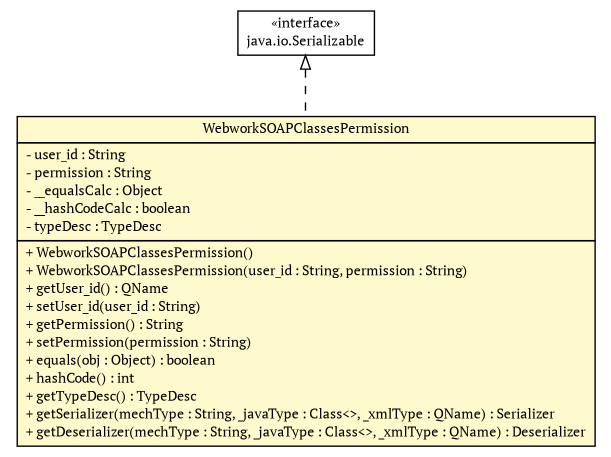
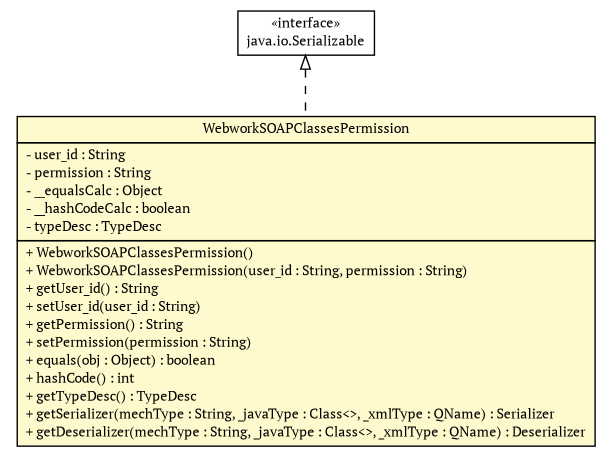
  digraph {
    nodesep=0.25
    ranksep=0.5
    fontname="PT Serif"
    node [fontcolor=black fontname="PT Serif" fontsize=10.0 shape=plaintext]
-   n1 [label=<<table title="edu.missouri.math.webwork.WebworkSOAP.WebworkSOAPClassesPermission" border="0" cellborder="1" cellspacing="0" cellpadding="2" port="p" bgcolor="lemonChiffon" href="./WebworkSOAPClassesPermission.html"> 		<tr><td><table border="0" cellspacing="0" cellpadding="1"> <tr><td align="center" balign="center"> WebworkSOAPClassesPermission </td></tr> 		</table></td></tr> 		<tr><td><table border="0" cellspacing="0" cellpadding="1"> <tr><td align="left" balign="left"> - user_id : String </td></tr> <tr><td align="left" balign="left"> - permission : String </td></tr> <tr><td align="left" balign="left"> - __equalsCalc : Object </td></tr> <tr><td align="left" balign="left"> - __hashCodeCalc : boolean </td></tr> <tr><td align="left" balign="left"> - typeDesc : TypeDesc </td></tr> 		</table></td></tr> 		<tr><td><table border="0" cellspacing="0" cellpadding="1"> <tr><td align="left" balign="left"> + WebworkSOAPClassesPermission() </td></tr> <tr><td align="left" balign="left"> + WebworkSOAPClassesPermission(user_id : String, permission : String) </td></tr> <tr><td align="left" balign="left"> + getUser_id() : QName </td></tr> <tr><td align="left" balign="left"> + setUser_id(user_id : String) </td></tr> <tr><td align="left" balign="left"> + getPermission() : String </td></tr> <tr><td align="left" balign="left"> + setPermission(permission : String) </td></tr> <tr><td align="left" balign="left"> + equals(obj : Object) : boolean </td></tr> <tr><td align="left" balign="left"> + hashCode() : int </td></tr> <tr><td align="left" balign="left"> + getTypeDesc() : TypeDesc </td></tr> <tr><td align="left" balign="left"> + getSerializer(mechType : String, _javaType : Class&lt;&gt;, _xmlType : QName) : Serializer </td></tr> <tr><td align="left" balign="left"> + getDeserializer(mechType : String, _javaType : Class&lt;&gt;, _xmlType : QName) : Deserializer </td></tr> 		</table></td></tr> 		</table>>]
+   n1 [label=<<table title="edu.missouri.math.webwork.WebworkSOAP.WebworkSOAPClassesPermission" border="0" cellborder="1" cellspacing="0" cellpadding="2" port="p" bgcolor="lemonChiffon" href="./WebworkSOAPClassesPermission.html"> 		<tr><td><table border="0" cellspacing="0" cellpadding="1"> <tr><td align="center" balign="center"> WebworkSOAPClassesPermission </td></tr> 		</table></td></tr> 		<tr><td><table border="0" cellspacing="0" cellpadding="1"> <tr><td align="left" balign="left"> - user_id : String </td></tr> <tr><td align="left" balign="left"> - permission : String </td></tr> <tr><td align="left" balign="left"> - __equalsCalc : Object </td></tr> <tr><td align="left" balign="left"> - __hashCodeCalc : boolean </td></tr> <tr><td align="left" balign="left"> - typeDesc : TypeDesc </td></tr> 		</table></td></tr> 		<tr><td><table border="0" cellspacing="0" cellpadding="1"> <tr><td align="left" balign="left"> + WebworkSOAPClassesPermission() </td></tr> <tr><td align="left" balign="left"> + WebworkSOAPClassesPermission(user_id : String, permission : String) </td></tr> <tr><td align="left" balign="left"> + getUser_id() : String </td></tr> <tr><td align="left" balign="left"> + setUser_id(user_id : String) </td></tr> <tr><td align="left" balign="left"> + getPermission() : String </td></tr> <tr><td align="left" balign="left"> + setPermission(permission : String) </td></tr> <tr><td align="left" balign="left"> + equals(obj : Object) : boolean </td></tr> <tr><td align="left" balign="left"> + hashCode() : int </td></tr> <tr><td align="left" balign="left"> + getTypeDesc() : TypeDesc </td></tr> <tr><td align="left" balign="left"> + getSerializer(mechType : String, _javaType : Class&lt;&gt;, _xmlType : QName) : Serializer </td></tr> <tr><td align="left" balign="left"> + getDeserializer(mechType : String, _javaType : Class&lt;&gt;, _xmlType : QName) : Deserializer </td></tr> 		</table></td></tr> 		</table>>]
    n2 [label=<<table title="java.io.Serializable" border="0" cellborder="1" cellspacing="0" cellpadding="2" port="p" href="http://java.sun.com/j2se/1.4.2/docs/api/java/io/Serializable.html"> 		<tr><td><table border="0" cellspacing="0" cellpadding="1"> <tr><td align="center" balign="center"> &#171;interface&#187; </td></tr> <tr><td align="center" balign="center"> java.io.Serializable </td></tr> 		</table></td></tr> 		</table>>]
    n2 -> n1 [arrowtail=empty dir=back fontname="PT Serif" fontsize=10 headport=p labelfontname=arial labelfontsize=10 style=dashed tailport=p color=black]
  }
